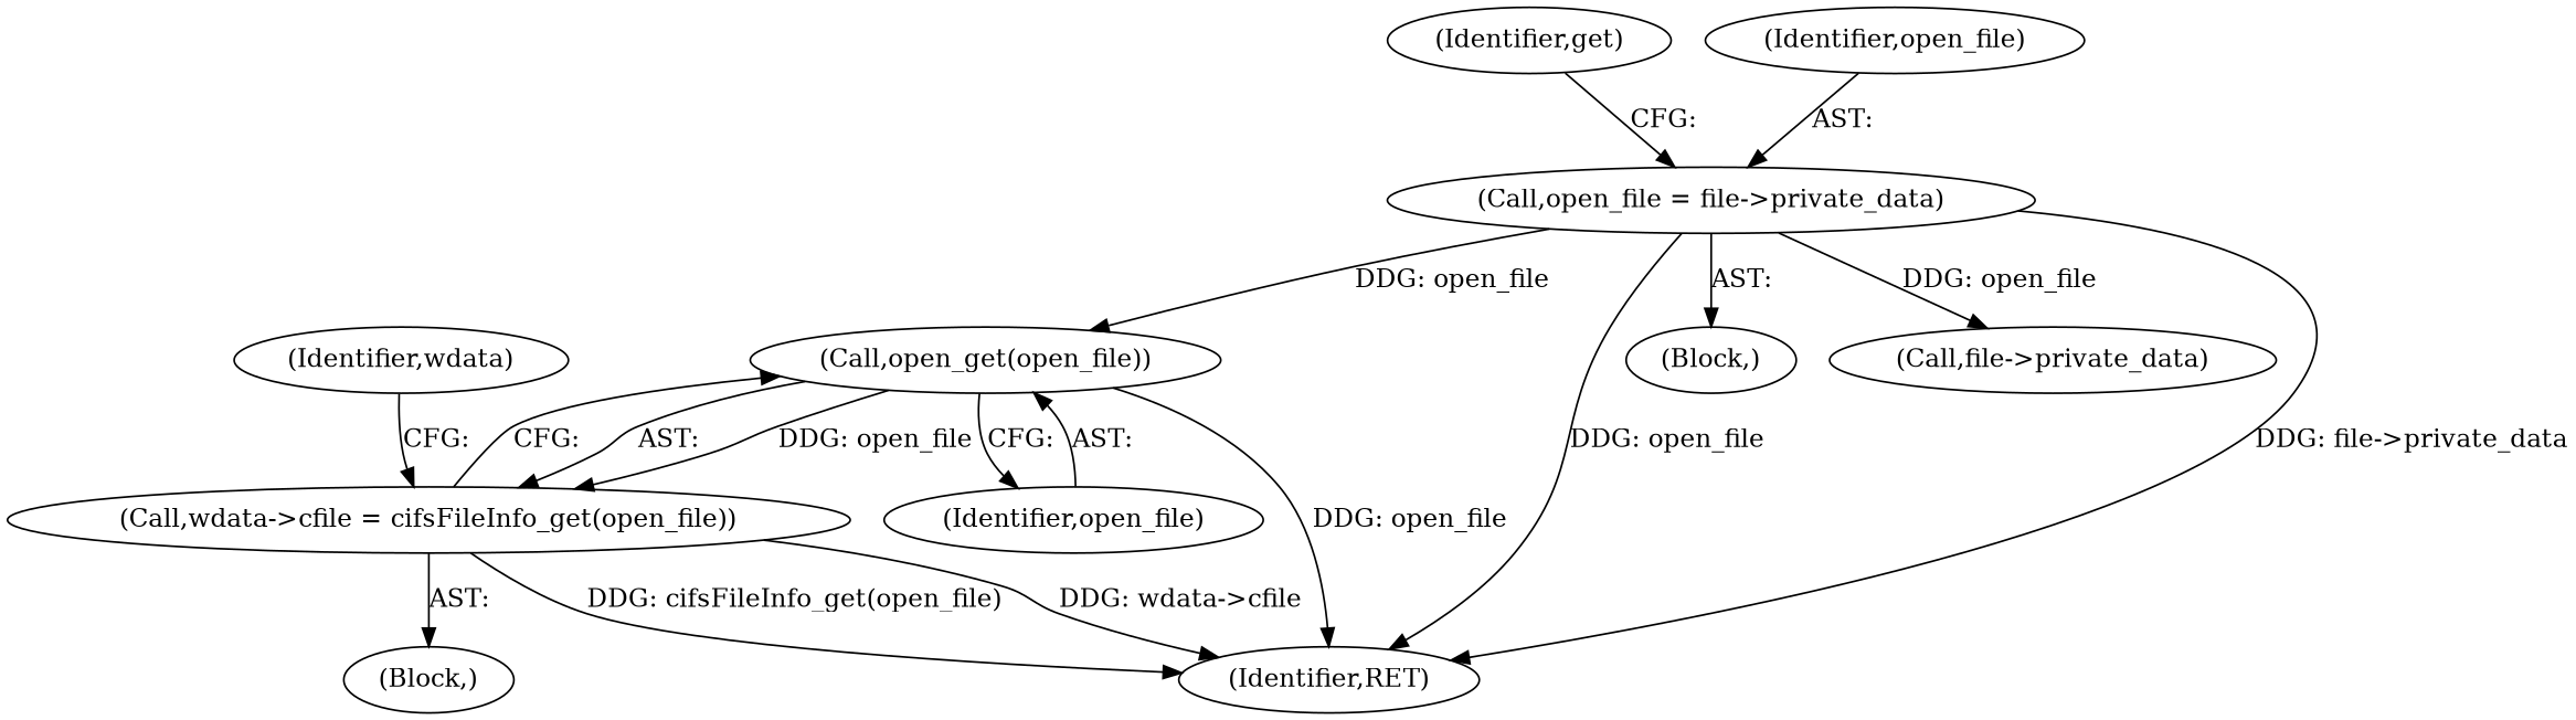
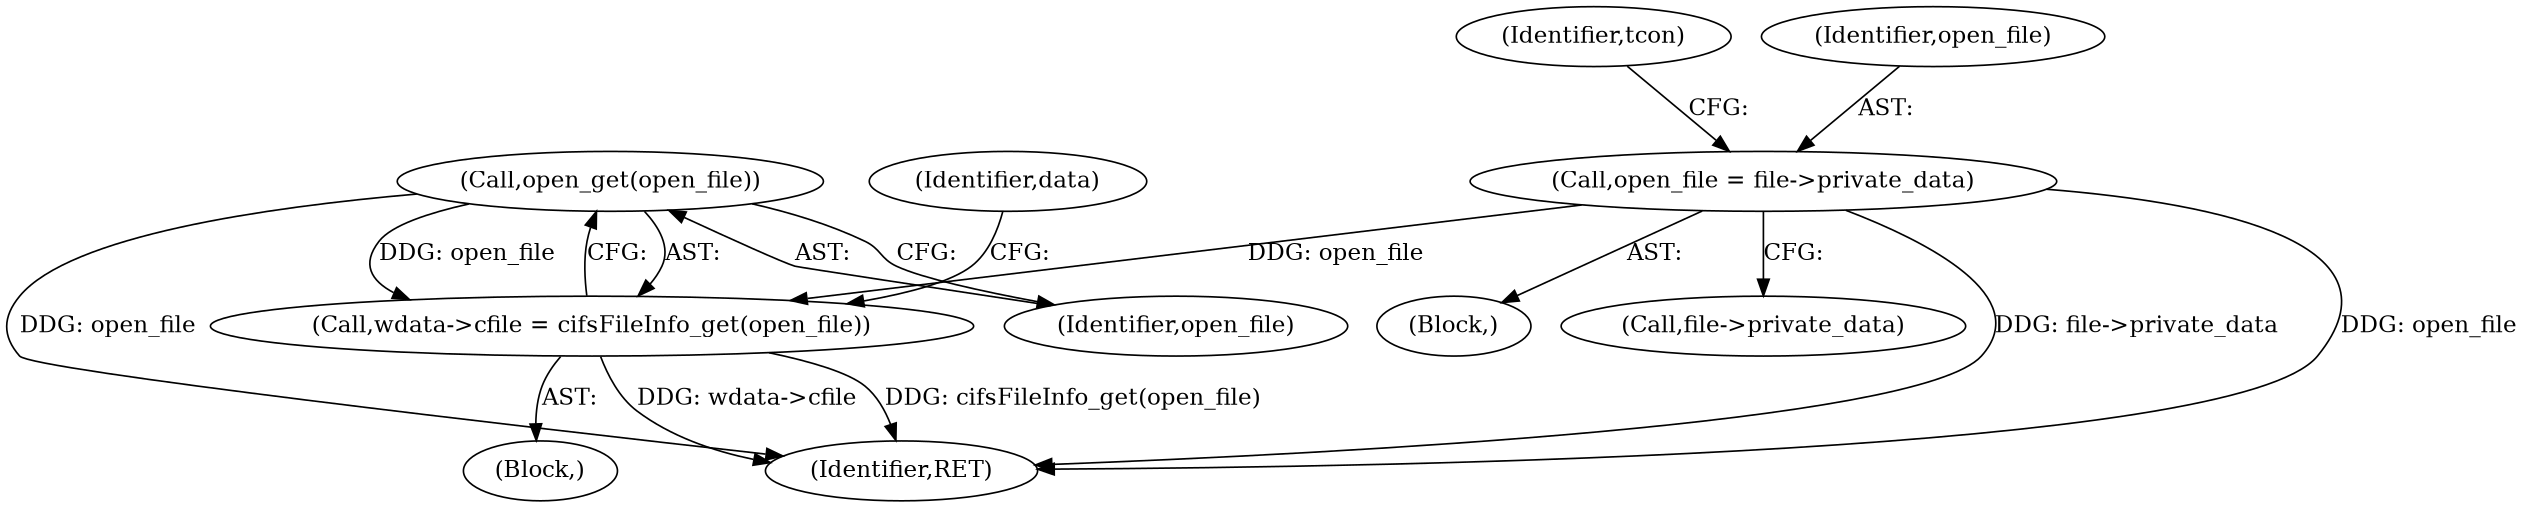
  digraph {
    n1 [label="(Call,open_get(open_file))"]
    n2 [label="(Call,wdata->cfile = cifsFileInfo_get(open_file))"]
    n3 [label="(Identifier,RET)"]
    n4 [label="(Identifier,open_file)"]
    n5 [label="(Block,)"]
    n6 [label="(Call,open_file = file->private_data)"]
    n7 [label="(Block,)"]
    n8 [label="(Call,file->private_data)"]
-   n9 [label="(Identifier,wdata)"]
-   n10 [label="(Identifier,get)"]
+   n9 [label="(Identifier,data)"]
+   n10 [label="(Identifier,tcon)"]
    n11 [label="(Identifier,open_file)"]
    n1 -> n2 [label="AST: "]
    n1 -> n2 [label="DDG: open_file"]
    n1 -> n3 [label="DDG: open_file"]
    n1 -> n4 [label="CFG: "]
    n2 -> n1 [label="CFG: "]
    n2 -> n3 [label="DDG: cifsFileInfo_get(open_file)"]
    n2 -> n3 [label="DDG: wdata->cfile"]
    n2 -> n5 [label="AST: "]
    n4 -> n1 [label="AST: "]
-   n6 -> n1 [label="DDG: open_file"]
+   n6 -> n2 [label="DDG: open_file"]
    n6 -> n3 [label="DDG: open_file"]
    n6 -> n3 [label="DDG: file->private_data"]
    n6 -> n7 [label="AST: "]
-   n6 -> n8 [label="DDG: open_file"]
+   n6 -> n8 [label="CFG: "]
    n9 -> n2 [label="CFG: "]
    n10 -> n6 [label="CFG: "]
    n11 -> n6 [label="AST: "]
  }
